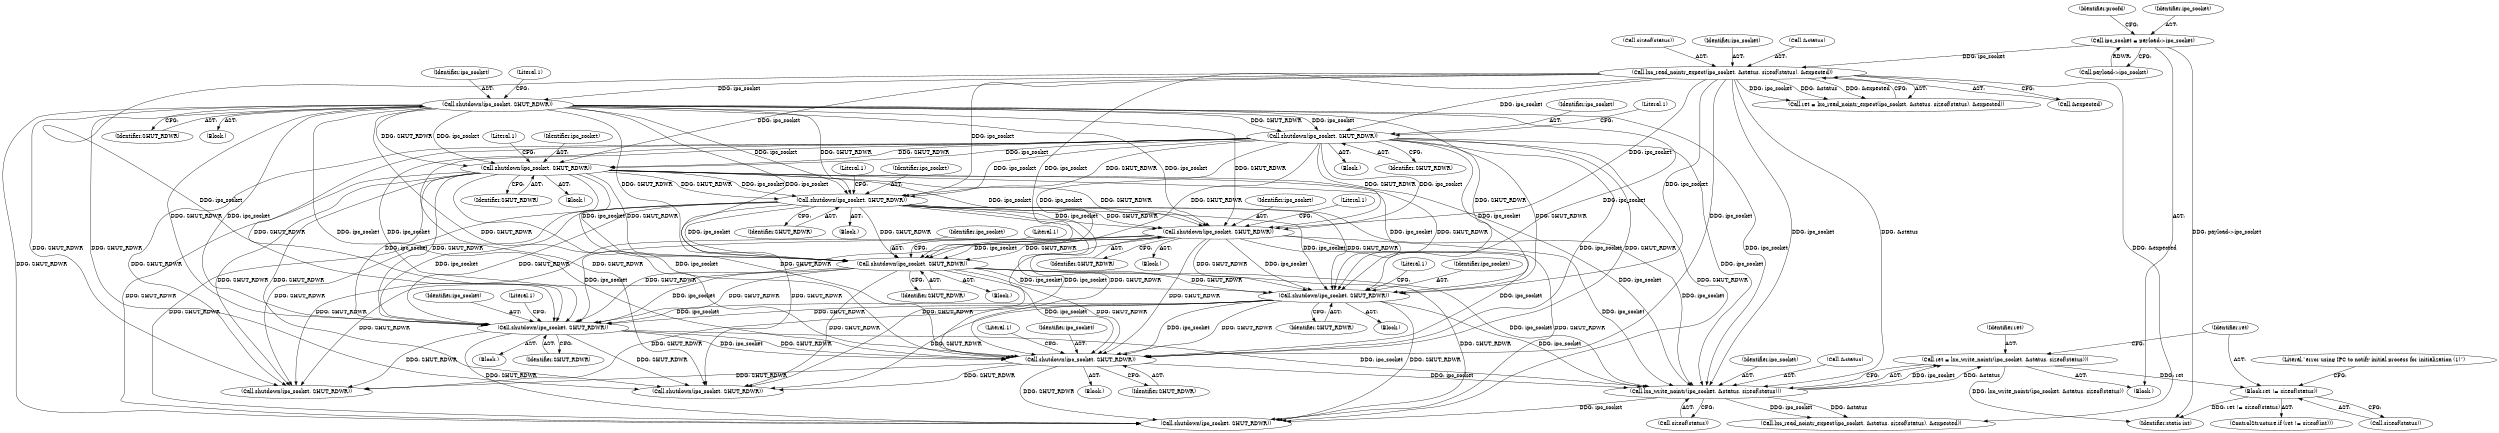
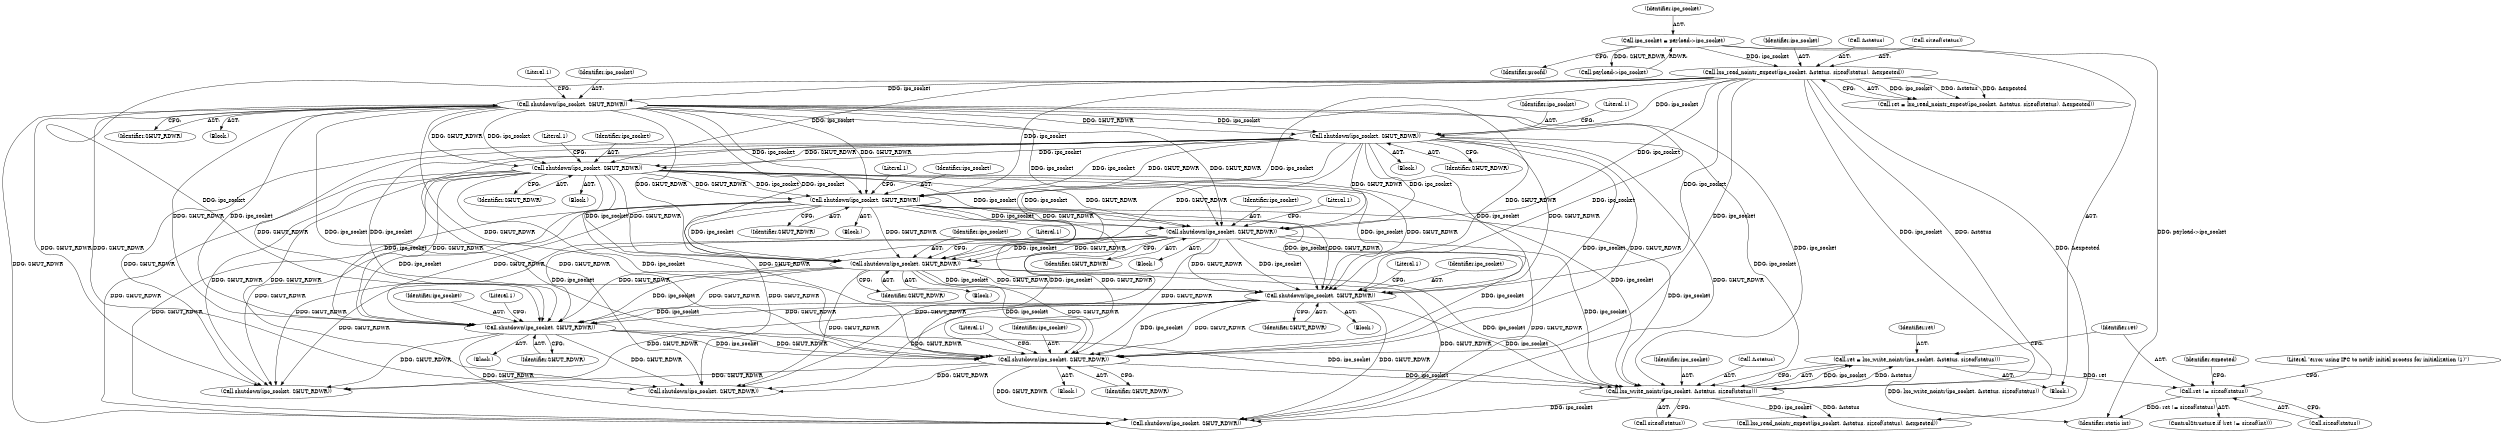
  digraph {
    fontname="DejaVu Serif"
    node [fontname="DejaVu Serif"]
    edge [fontname="DejaVu Serif"]
-   n1 [label="(Block,ret != sizeof(status))"]
+   n1 [label="(Call,ret != sizeof(status))"]
    n2 [label="(ControlStructure,if (ret != sizeof(int)))"]
    n3 [label="(Identifier,static int)"]
    n4 [label="(Call,sizeof(status))"]
    n5 [label="(Call,ret = lxc_write_nointr(ipc_socket, &status, sizeof(status)))"]
    n6 [label="(Call,lxc_write_nointr(ipc_socket, &status, sizeof(status)))"]
    n7 [label="(Block,)"]
    n8 [label="(Call,lxc_read_nointr_expect(ipc_socket, &status, sizeof(status), &expected))"]
    n9 [label="(Call,sizeof(status))"]
    n10 [label="(Call,shutdown(ipc_socket, SHUT_RDWR))"]
    n11 [label="(Call,shutdown(ipc_socket, SHUT_RDWR))"]
    n12 [label="(Call,shutdown(ipc_socket, SHUT_RDWR))"]
    n13 [label="(Call,shutdown(ipc_socket, SHUT_RDWR))"]
    n14 [label="(Call,shutdown(ipc_socket, SHUT_RDWR))"]
    n15 [label="(Call,shutdown(ipc_socket, SHUT_RDWR))"]
    n16 [label="(Identifier,SHUT_RDWR)"]
    n17 [label="(Block,)"]
    n18 [label="(Call,shutdown(ipc_socket, SHUT_RDWR))"]
    n19 [label="(Identifier,SHUT_RDWR)"]
    n20 [label="(Block,)"]
    n21 [label="(Block,)"]
    n22 [label="(Identifier,SHUT_RDWR)"]
    n23 [label="(Block,)"]
    n24 [label="(Identifier,SHUT_RDWR)"]
    n25 [label="(Call,lxc_read_nointr_expect(ipc_socket, &status, sizeof(status), &expected))"]
    n26 [label="(Call,shutdown(ipc_socket, SHUT_RDWR))"]
    n27 [label="(Call,shutdown(ipc_socket, SHUT_RDWR))"]
    n28 [label="(Call,shutdown(ipc_socket, SHUT_RDWR))"]
    n29 [label="(Call,shutdown(ipc_socket, SHUT_RDWR))"]
    n30 [label="(Call,shutdown(ipc_socket, SHUT_RDWR))"]
    n31 [label="(Call,ret = lxc_read_nointr_expect(ipc_socket, &status, sizeof(status), &expected))"]
-   n32 [label="(Call,&expected)"]
    n33 [label="(Identifier,SHUT_RDWR)"]
    n34 [label="(Block,)"]
    n35 [label="(Block,)"]
    n36 [label="(Identifier,SHUT_RDWR)"]
    n37 [label="(Identifier,SHUT_RDWR)"]
    n38 [label="(Block,)"]
    n39 [label="(Identifier,SHUT_RDWR)"]
    n40 [label="(Block,)"]
    n41 [label="(Identifier,SHUT_RDWR)"]
    n42 [label="(Block,)"]
    n43 [label="(Call,ipc_socket = payload->ipc_socket)"]
    n44 [label="(Call,payload->ipc_socket)"]
    n45 [label="(Identifier,ipc_socket)"]
    n46 [label="(Call,&status)"]
    n47 [label="(Literal,1)"]
    n48 [label="(Identifier,ret)"]
    n49 [label="(Literal,1)"]
    n50 [label="(Literal,1)"]
    n51 [label="(Identifier,ipc_socket)"]
    n52 [label="(Identifier,ipc_socket)"]
    n53 [label="(Literal,1)"]
    n54 [label="(Identifier,ipc_socket)"]
    n55 [label="(Literal,1)"]
    n56 [label="(Identifier,ipc_socket)"]
    n57 [label="(Identifier,ret)"]
    n58 [label="(Call,sizeof(status))"]
    n59 [label="(Identifier,ipc_socket)"]
    n60 [label="(Identifier,procfd)"]
    n61 [label="(Identifier,ipc_socket)"]
    n62 [label="(Identifier,ipc_socket)"]
    n63 [label="(Identifier,ipc_socket)"]
    n64 [label="(Literal,1)"]
+   n65 [label="(Identifier,expected)"]
    n66 [label="(Literal,1)"]
    n67 [label="(Call,&status)"]
    n68 [label="(Identifier,ipc_socket)"]
    n69 [label="(Literal,1)"]
    n70 [label="(Identifier,ipc_socket)"]
    n71 [label="(Literal,\"error using IPC to notify initial process for initialization (1)\")"]
    n72 [label="(Identifier,ipc_socket)"]
    n73 [label="(Literal,1)"]
    n1 -> n2 [label="AST: "]
    n1 -> n3 [label="DDG: ret != sizeof(status)"]
    n1 -> n4 [label="CFG: "]
    n4 -> n1 [label="AST: "]
    n5 -> n1 [label="DDG: ret"]
    n5 -> n3 [label="DDG: lxc_write_nointr(ipc_socket, &status, sizeof(status))"]
    n5 -> n6 [label="CFG: "]
    n5 -> n7 [label="AST: "]
    n6 -> n5 [label="AST: "]
    n6 -> n5 [label="DDG: ipc_socket"]
    n6 -> n5 [label="DDG: &status"]
    n6 -> n8 [label="DDG: ipc_socket"]
    n6 -> n8 [label="DDG: &status"]
    n6 -> n9 [label="CFG: "]
    n6 -> n10 [label="DDG: ipc_socket"]
    n9 -> n6 [label="AST: "]
    n11 -> n6 [label="DDG: ipc_socket"]
    n11 -> n10 [label="DDG: SHUT_RDWR"]
    n11 -> n12 [label="DDG: ipc_socket"]
    n11 -> n12 [label="DDG: SHUT_RDWR"]
    n11 -> n13 [label="DDG: ipc_socket"]
    n11 -> n13 [label="DDG: SHUT_RDWR"]
    n11 -> n14 [label="DDG: ipc_socket"]
    n11 -> n14 [label="DDG: SHUT_RDWR"]
    n11 -> n15 [label="DDG: SHUT_RDWR"]
    n11 -> n16 [label="CFG: "]
    n11 -> n17 [label="AST: "]
    n11 -> n18 [label="DDG: SHUT_RDWR"]
    n12 -> n6 [label="DDG: ipc_socket"]
    n12 -> n10 [label="DDG: SHUT_RDWR"]
    n12 -> n13 [label="DDG: ipc_socket"]
    n12 -> n13 [label="DDG: SHUT_RDWR"]
    n12 -> n14 [label="DDG: ipc_socket"]
    n12 -> n14 [label="DDG: SHUT_RDWR"]
    n12 -> n15 [label="DDG: SHUT_RDWR"]
    n12 -> n18 [label="DDG: SHUT_RDWR"]
    n12 -> n19 [label="CFG: "]
    n12 -> n20 [label="AST: "]
    n13 -> n6 [label="DDG: ipc_socket"]
    n13 -> n10 [label="DDG: SHUT_RDWR"]
    n13 -> n15 [label="DDG: SHUT_RDWR"]
    n13 -> n18 [label="DDG: SHUT_RDWR"]
    n13 -> n21 [label="AST: "]
    n13 -> n22 [label="CFG: "]
    n14 -> n6 [label="DDG: ipc_socket"]
    n14 -> n10 [label="DDG: SHUT_RDWR"]
    n14 -> n13 [label="DDG: ipc_socket"]
    n14 -> n13 [label="DDG: SHUT_RDWR"]
    n14 -> n15 [label="DDG: SHUT_RDWR"]
    n14 -> n18 [label="DDG: SHUT_RDWR"]
    n14 -> n23 [label="AST: "]
    n14 -> n24 [label="CFG: "]
    n16 -> n11 [label="AST: "]
    n19 -> n12 [label="AST: "]
    n22 -> n13 [label="AST: "]
    n24 -> n14 [label="AST: "]
    n25 -> n6 [label="DDG: ipc_socket"]
    n25 -> n6 [label="DDG: &status"]
    n25 -> n8 [label="DDG: &expected"]
    n25 -> n11 [label="DDG: ipc_socket"]
    n25 -> n12 [label="DDG: ipc_socket"]
    n25 -> n13 [label="DDG: ipc_socket"]
    n25 -> n14 [label="DDG: ipc_socket"]
    n25 -> n26 [label="DDG: ipc_socket"]
    n25 -> n27 [label="DDG: ipc_socket"]
    n25 -> n28 [label="DDG: ipc_socket"]
    n25 -> n29 [label="DDG: ipc_socket"]
    n25 -> n30 [label="DDG: ipc_socket"]
    n25 -> n31 [label="AST: "]
    n25 -> n31 [label="DDG: ipc_socket"]
    n25 -> n31 [label="DDG: &status"]
    n25 -> n31 [label="DDG: &expected"]
-   n25 -> n32 [label="CFG: "]
    n26 -> n6 [label="DDG: ipc_socket"]
    n26 -> n10 [label="DDG: SHUT_RDWR"]
    n26 -> n11 [label="DDG: ipc_socket"]
    n26 -> n11 [label="DDG: SHUT_RDWR"]
    n26 -> n12 [label="DDG: ipc_socket"]
    n26 -> n12 [label="DDG: SHUT_RDWR"]
    n26 -> n13 [label="DDG: ipc_socket"]
    n26 -> n13 [label="DDG: SHUT_RDWR"]
    n26 -> n14 [label="DDG: ipc_socket"]
    n26 -> n14 [label="DDG: SHUT_RDWR"]
    n26 -> n15 [label="DDG: SHUT_RDWR"]
    n26 -> n18 [label="DDG: SHUT_RDWR"]
    n26 -> n29 [label="DDG: ipc_socket"]
    n26 -> n29 [label="DDG: SHUT_RDWR"]
    n26 -> n30 [label="DDG: ipc_socket"]
    n26 -> n30 [label="DDG: SHUT_RDWR"]
    n26 -> n33 [label="CFG: "]
    n26 -> n34 [label="AST: "]
    n27 -> n6 [label="DDG: ipc_socket"]
    n27 -> n10 [label="DDG: SHUT_RDWR"]
    n27 -> n11 [label="DDG: ipc_socket"]
    n27 -> n11 [label="DDG: SHUT_RDWR"]
    n27 -> n12 [label="DDG: ipc_socket"]
    n27 -> n12 [label="DDG: SHUT_RDWR"]
    n27 -> n13 [label="DDG: ipc_socket"]
    n27 -> n13 [label="DDG: SHUT_RDWR"]
    n27 -> n14 [label="DDG: ipc_socket"]
    n27 -> n14 [label="DDG: SHUT_RDWR"]
    n27 -> n15 [label="DDG: SHUT_RDWR"]
    n27 -> n18 [label="DDG: SHUT_RDWR"]
    n27 -> n26 [label="DDG: ipc_socket"]
    n27 -> n26 [label="DDG: SHUT_RDWR"]
    n27 -> n29 [label="DDG: ipc_socket"]
    n27 -> n29 [label="DDG: SHUT_RDWR"]
    n27 -> n30 [label="DDG: ipc_socket"]
    n27 -> n30 [label="DDG: SHUT_RDWR"]
    n27 -> n35 [label="AST: "]
    n27 -> n36 [label="CFG: "]
    n28 -> n6 [label="DDG: ipc_socket"]
    n28 -> n10 [label="DDG: SHUT_RDWR"]
    n28 -> n11 [label="DDG: ipc_socket"]
    n28 -> n11 [label="DDG: SHUT_RDWR"]
    n28 -> n12 [label="DDG: ipc_socket"]
    n28 -> n12 [label="DDG: SHUT_RDWR"]
    n28 -> n13 [label="DDG: ipc_socket"]
    n28 -> n13 [label="DDG: SHUT_RDWR"]
    n28 -> n14 [label="DDG: ipc_socket"]
    n28 -> n14 [label="DDG: SHUT_RDWR"]
    n28 -> n15 [label="DDG: SHUT_RDWR"]
    n28 -> n18 [label="DDG: SHUT_RDWR"]
    n28 -> n26 [label="DDG: ipc_socket"]
    n28 -> n26 [label="DDG: SHUT_RDWR"]
    n28 -> n27 [label="DDG: ipc_socket"]
    n28 -> n27 [label="DDG: SHUT_RDWR"]
    n28 -> n29 [label="DDG: ipc_socket"]
    n28 -> n29 [label="DDG: SHUT_RDWR"]
    n28 -> n30 [label="DDG: ipc_socket"]
    n28 -> n30 [label="DDG: SHUT_RDWR"]
    n28 -> n37 [label="CFG: "]
    n28 -> n38 [label="AST: "]
    n29 -> n6 [label="DDG: ipc_socket"]
    n29 -> n10 [label="DDG: SHUT_RDWR"]
    n29 -> n11 [label="DDG: ipc_socket"]
    n29 -> n11 [label="DDG: SHUT_RDWR"]
    n29 -> n12 [label="DDG: ipc_socket"]
    n29 -> n12 [label="DDG: SHUT_RDWR"]
    n29 -> n13 [label="DDG: ipc_socket"]
    n29 -> n13 [label="DDG: SHUT_RDWR"]
    n29 -> n14 [label="DDG: ipc_socket"]
    n29 -> n14 [label="DDG: SHUT_RDWR"]
    n29 -> n15 [label="DDG: SHUT_RDWR"]
    n29 -> n18 [label="DDG: SHUT_RDWR"]
    n29 -> n39 [label="CFG: "]
    n29 -> n40 [label="AST: "]
    n30 -> n6 [label="DDG: ipc_socket"]
    n30 -> n10 [label="DDG: SHUT_RDWR"]
    n30 -> n11 [label="DDG: ipc_socket"]
    n30 -> n11 [label="DDG: SHUT_RDWR"]
    n30 -> n12 [label="DDG: ipc_socket"]
    n30 -> n12 [label="DDG: SHUT_RDWR"]
    n30 -> n13 [label="DDG: ipc_socket"]
    n30 -> n13 [label="DDG: SHUT_RDWR"]
    n30 -> n14 [label="DDG: ipc_socket"]
    n30 -> n14 [label="DDG: SHUT_RDWR"]
    n30 -> n15 [label="DDG: SHUT_RDWR"]
    n30 -> n18 [label="DDG: SHUT_RDWR"]
    n30 -> n29 [label="DDG: ipc_socket"]
    n30 -> n29 [label="DDG: SHUT_RDWR"]
    n30 -> n41 [label="CFG: "]
    n30 -> n42 [label="AST: "]
    n31 -> n25 [label="CFG: "]
-   n32 -> n25 [label="AST: "]
    n33 -> n26 [label="AST: "]
    n36 -> n27 [label="AST: "]
    n37 -> n28 [label="AST: "]
    n39 -> n29 [label="AST: "]
    n41 -> n30 [label="AST: "]
    n43 -> n3 [label="DDG: payload->ipc_socket"]
    n43 -> n7 [label="AST: "]
    n43 -> n25 [label="DDG: ipc_socket"]
-   n43 -> n44 [label="CFG: "]
+   n43 -> n44 [label="DDG: SHUT_RDWR"]
    n44 -> n43 [label="RDWR: "]
    n45 -> n28 [label="AST: "]
    n46 -> n25 [label="AST: "]
    n47 -> n13 [label="CFG: "]
    n48 -> n1 [label="AST: "]
    n48 -> n5 [label="CFG: "]
    n49 -> n28 [label="CFG: "]
    n50 -> n30 [label="CFG: "]
    n51 -> n11 [label="AST: "]
    n52 -> n14 [label="AST: "]
    n53 -> n11 [label="CFG: "]
    n54 -> n27 [label="AST: "]
    n55 -> n26 [label="CFG: "]
    n56 -> n6 [label="AST: "]
    n57 -> n5 [label="AST: "]
    n58 -> n25 [label="AST: "]
    n59 -> n13 [label="AST: "]
-   n60 -> n43 [label="CFG: "]
+   n43 -> n60 [label="CFG: "]
    n61 -> n25 [label="AST: "]
    n62 -> n26 [label="AST: "]
    n63 -> n29 [label="AST: "]
    n64 -> n14 [label="CFG: "]
+   n65 -> n1 [label="CFG: "]
    n66 -> n12 [label="CFG: "]
    n67 -> n6 [label="AST: "]
    n68 -> n30 [label="AST: "]
    n69 -> n29 [label="CFG: "]
    n70 -> n12 [label="AST: "]
    n71 -> n1 [label="CFG: "]
    n72 -> n43 [label="AST: "]
    n73 -> n27 [label="CFG: "]
  }
